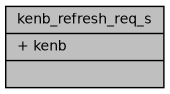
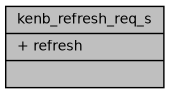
  digraph {
-   n1 [color=black fillcolor=grey75 fontcolor=black fontname=Helvetica fontsize=10 height=0.2 label="{kenb_refresh_req_s\n|+ kenb\l|}" shape=record style=filled width=0.4]
+   n1 [color=black fillcolor=grey75 fontcolor=black fontname=Helvetica fontsize=10 height=0.2 label="{kenb_refresh_req_s\n|+ refresh\l|}" shape=record style=filled width=0.4]
  }
